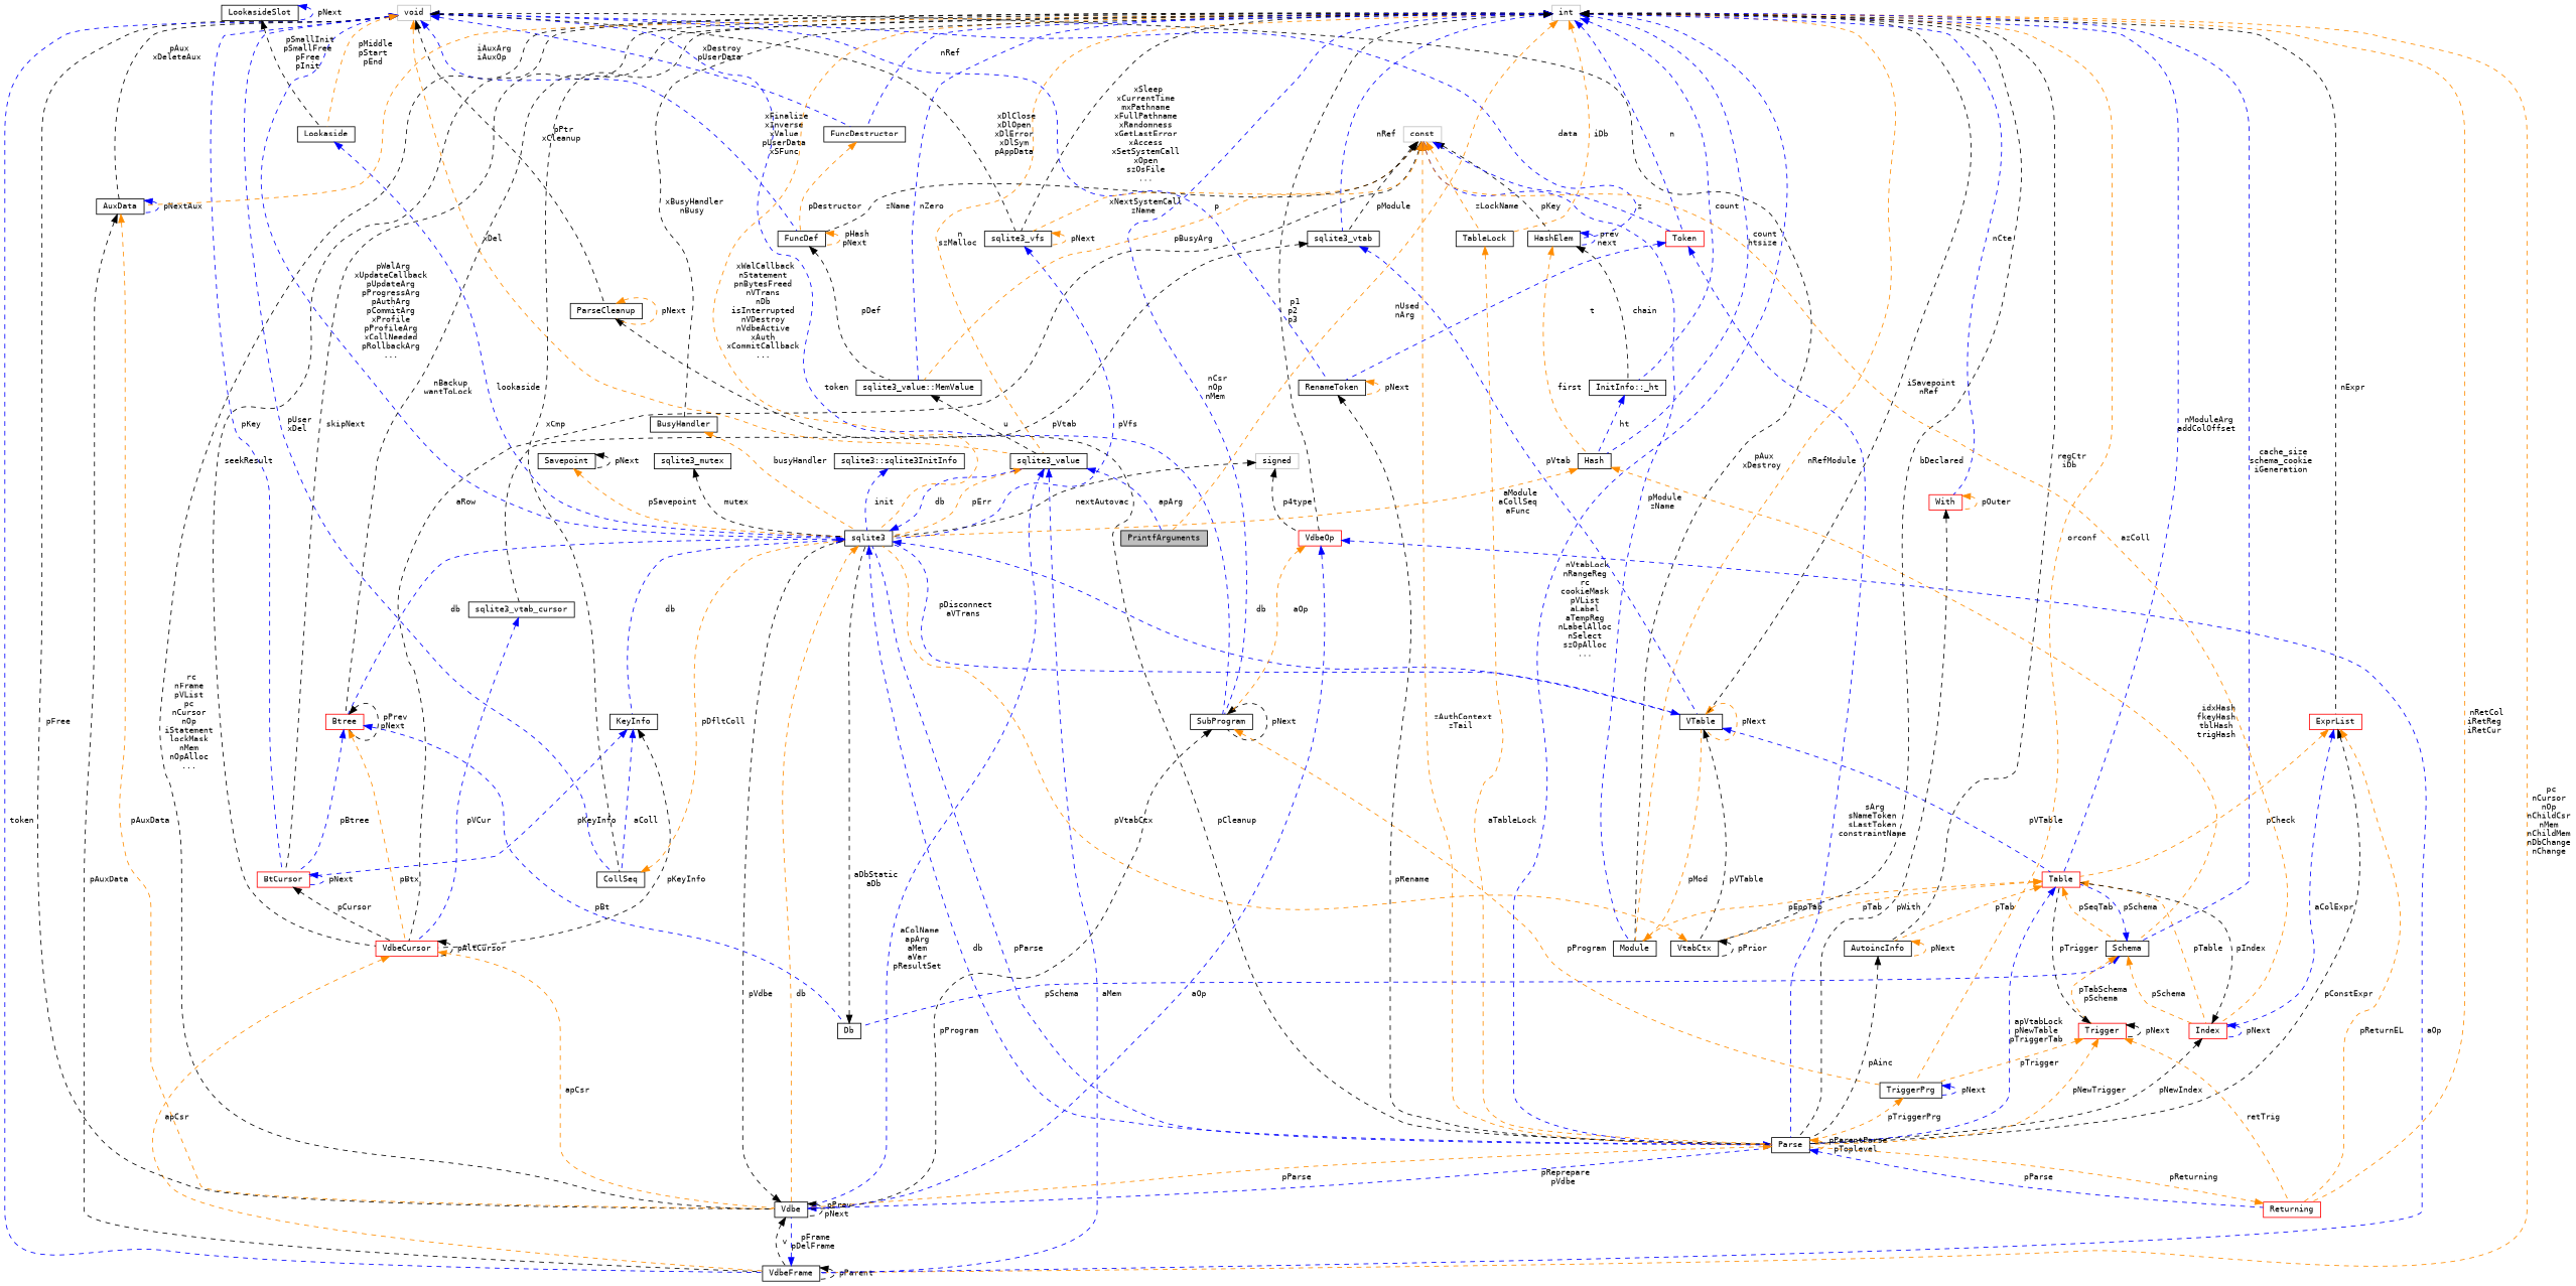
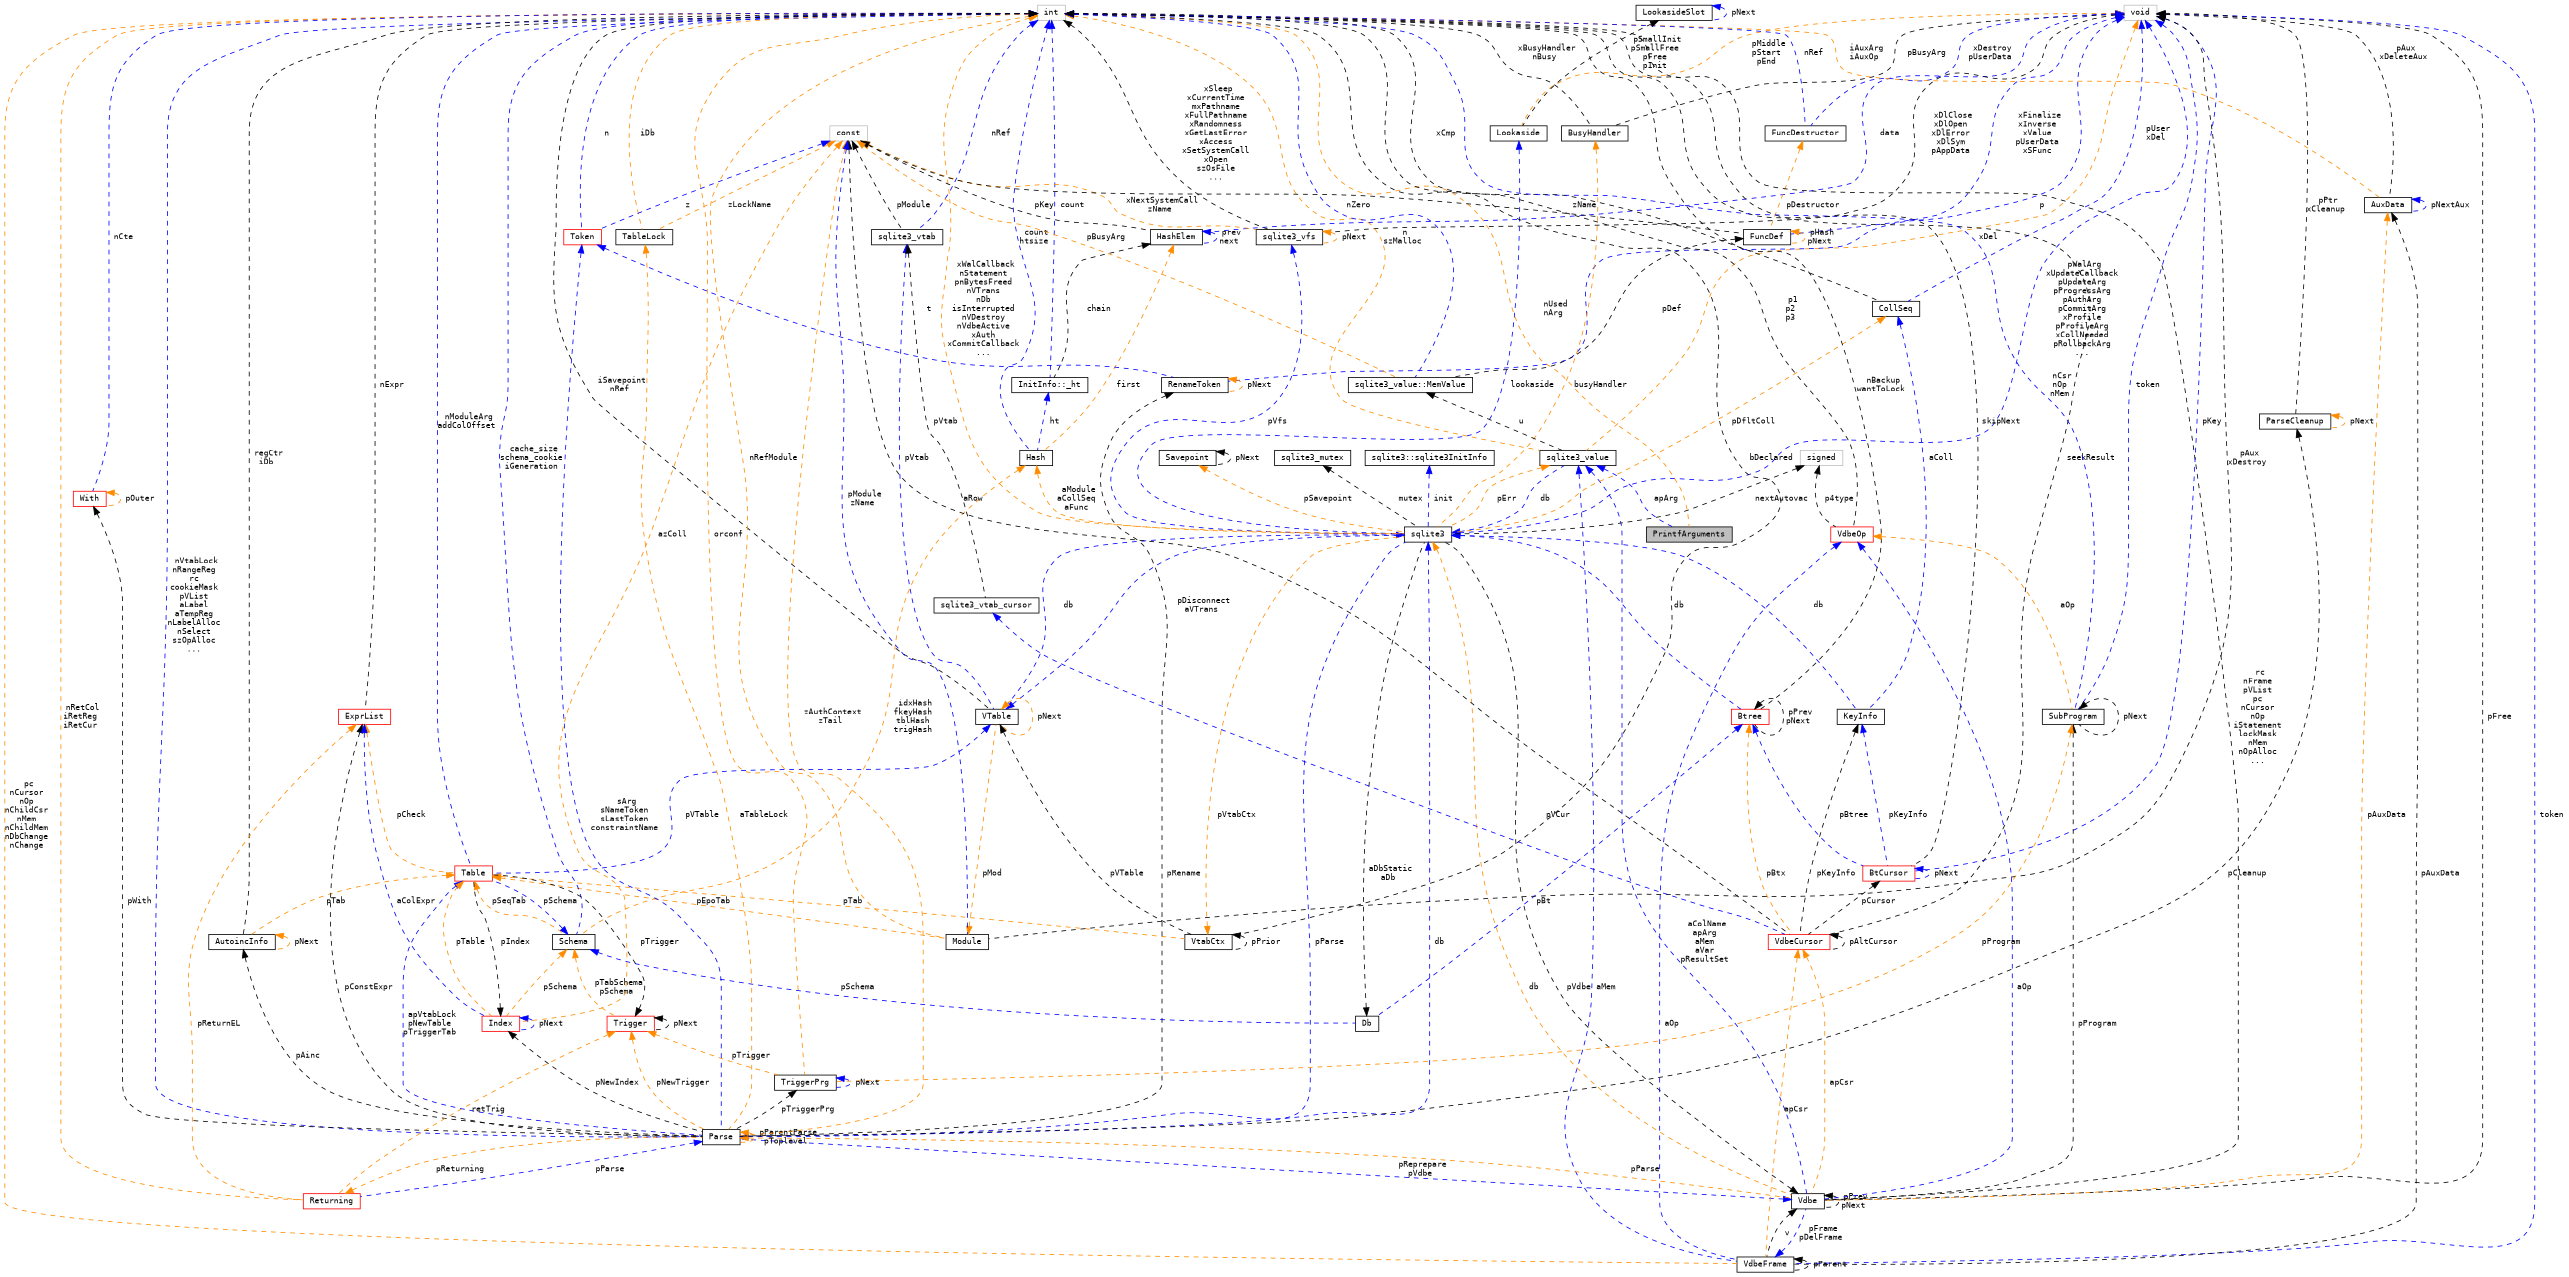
  digraph {
    fontname="DejaVu Sans Mono"
    node [color=black fillcolor=white fontname="DejaVu Sans Mono" fontsize=10 shape=record style=filled]
    edge [color=blue dir=back fontname="DejaVu Sans Mono" fontsize=10 labelfontname=Helvetica labelfontsize=10 style=dashed]
    n1 [fillcolor=grey75 fontcolor=black height=0.2 label=PrintfArguments width=0.4]
    n2 [height=0.2 label=sqlite3_value width=0.4]
    n3 [height=0.2 label=sqlite3 width=0.4]
    n4 [height=0.2 label=Vdbe width=0.4]
    n5 [height=0.2 label=VdbeFrame width=0.4]
    n6 [height=0.2 label=KeyInfo width=0.4]
    n7 [color=red height=0.2 label=Btree width=0.4]
    n8 [height=0.2 label=Parse width=0.4]
    n9 [height=0.2 label=VTable width=0.4]
    n10 [color=red height=0.2 label=BtCursor width=0.4]
    n11 [color=red height=0.2 label=VdbeCursor width=0.4]
    n12 [height=0.2 label=Db width=0.4]
    n13 [color=red height=0.2 label=Returning width=0.4]
    n14 [color=red height=0.2 label=Table width=0.4]
    n15 [height=0.2 label=VtabCtx width=0.4]
    n16 [color=grey75 height=0.2 label=void width=0.4]
    n17 [height=0.2 label=AuxData width=0.4]
    n18 [height=0.2 label=CollSeq width=0.4]
    n19 [height=0.2 label=SubProgram width=0.4]
    n20 [height=0.2 label=ParseCleanup width=0.4]
    n21 [height=0.2 label=HashElem width=0.4]
    n22 [height=0.2 label=Module width=0.4]
    n23 [height=0.2 label=RenameToken width=0.4]
    n24 [height=0.2 label=Lookaside width=0.4]
    n25 [height=0.2 label=sqlite3_vfs width=0.4]
    n26 [height=0.2 label=BusyHandler width=0.4]
    n27 [height=0.2 label=FuncDef width=0.4]
    n28 [height=0.2 label=FuncDestructor width=0.4]
    n29 [height=0.2 label=TriggerPrg width=0.4]
    n30 [height=0.2 label=Hash width=0.4]
    n31 [height=0.2 label="InitInfo::_ht" width=0.4]
    n32 [height=0.2 label="sqlite3_value::MemValue" width=0.4]
    n33 [color=grey75 height=0.2 label=int width=0.4]
    n34 [height=0.2 label=sqlite3_vtab width=0.4]
    n35 [color=red height=0.2 label=VdbeOp width=0.4]
    n36 [height=0.2 label=TableLock width=0.4]
    n37 [color=red height=0.2 label=Token width=0.4]
    n38 [color=red height=0.2 label=With width=0.4]
    n39 [height=0.2 label=Schema width=0.4]
    n40 [color=red height=0.2 label=ExprList width=0.4]
    n41 [height=0.2 label=AutoincInfo width=0.4]
    n42 [height=0.2 label=sqlite3_vtab_cursor width=0.4]
    n43 [color=red height=0.2 label=Index width=0.4]
    n44 [color=red height=0.2 label=Trigger width=0.4]
    n45 [color=grey75 height=0.2 label=const width=0.4]
    n46 [color=grey75 height=0.2 label=signed width=0.4]
    n47 [height=0.2 label=Savepoint width=0.4]
    n48 [height=0.2 label=LookasideSlot width=0.4]
    n49 [height=0.2 label=sqlite3_mutex width=0.4]
    n50 [height=0.2 label="sqlite3::sqlite3InitInfo" width=0.4]
    n2 -> n1 [label=" apArg"]
    n2 -> n3 [color=darkorange label=" pErr"]
    n2 -> n4 [label=" aColName\napArg\naMem\naVar\npResultSet"]
    n2 -> n5 [label=" aMem"]
    n3 -> n2 [label=" db"]
    n3 -> n4 [color=darkorange label=" db"]
    n3 -> n6 [label=" db"]
    n3 -> n7 [label=" db"]
    n3 -> n8 [label=" db"]
    n3 -> n9 [label=" db"]
    n4 -> n3 [color=black label=" pVdbe"]
    n4 -> n4 [color=black label=" pPrev\npNext"]
    n4 -> n5 [color=black label=" v"]
    n4 -> n8 [label=" pReprepare\npVdbe"]
    n5 -> n4 [label=" pFrame\npDelFrame"]
    n5 -> n5 [color=black label=" pParent"]
    n6 -> n10 [label=" pKeyInfo"]
    n6 -> n11 [color=black label=" pKeyInfo"]
    n7 -> n7 [color=black label=" pPrev\npNext"]
    n7 -> n10 [label=" pBtree"]
    n7 -> n11 [color=darkorange label=" pBtx"]
    n7 -> n12 [label=" pBt"]
    n8 -> n3 [label=" pParse"]
    n8 -> n4 [color=darkorange label=" pParse"]
    n8 -> n8 [color=darkorange label=" pParentParse\npToplevel"]
    n8 -> n13 [label=" pParse"]
    n9 -> n3 [label=" pDisconnect\naVTrans"]
    n9 -> n9 [color=darkorange label=" pNext"]
    n9 -> n14 [label=" pVTable"]
    n9 -> n15 [color=black label=" pVTable"]
    n10 -> n10 [label=" pNext"]
    n10 -> n11 [color=black label=" pCursor"]
    n11 -> n4 [color=darkorange label=" apCsr"]
    n11 -> n5 [color=darkorange label=" apCsr"]
    n11 -> n11 [color=black label=" pAltCursor"]
    n12 -> n3 [color=black label=" aDbStatic\naDb"]
    n13 -> n8 [color=darkorange label=" pReturning"]
    n14 -> n8 [label=" apVtabLock\npNewTable\npTriggerTab"]
    n14 -> n15 [color=darkorange label=" pTab"]
    n14 -> n22 [color=darkorange label=" pEpoTab"]
    n14 -> n39 [color=darkorange label=" pSeqTab"]
    n14 -> n41 [color=darkorange label=" pTab"]
    n14 -> n43 [color=darkorange label=" pTable"]
    n15 -> n3 [color=darkorange label=" pVtabCtx"]
    n15 -> n15 [color=black label=" pPrior"]
    n16 -> n2 [color=darkorange label=" xDel"]
    n16 -> n3 [label=" pWalArg\nxUpdateCallback\npUpdateArg\npProgressArg\npAuthArg\npCommitArg\nxProfile\npProfileArg\nxCollNeeded\npRollbackArg\n..."]
    n16 -> n4 [color=black label=" pFree"]
    n16 -> n5 [label=" token"]
    n16 -> n10 [label=" pKey"]
    n16 -> n17 [color=black label=" pAux\nxDeleteAux"]
    n16 -> n18 [label=" pUser\nxDel"]
    n16 -> n19 [label=" token"]
    n16 -> n20 [color=black label=" pPtr\nxCleanup"]
    n16 -> n21 [label=" data"]
    n16 -> n22 [color=black label=" pAux\nxDestroy"]
    n16 -> n23 [label=" p"]
    n16 -> n24 [color=darkorange label=" pMiddle\npStart\npEnd"]
    n16 -> n25 [color=black label=" xDlClose\nxDlOpen\nxDlError\nxDlSym\npAppData"]
+   n16 -> n26 [color=black label=" pBusyArg"]
    n16 -> n27 [label=" xFinalize\nxInverse\nxValue\npUserData\nxSFunc"]
    n16 -> n28 [label=" xDestroy\npUserData"]
    n17 -> n4 [color=darkorange label=" pAuxData"]
    n17 -> n5 [color=black label=" pAuxData"]
    n17 -> n17 [label=" pNextAux"]
    n18 -> n3 [color=darkorange label=" pDfltColl"]
-   n6 -> n18 [label=" aColl"]
+   n18 -> n6 [label=" aColl"]
    n19 -> n4 [color=black label=" pProgram"]
    n19 -> n19 [color=black label=" pNext"]
    n19 -> n29 [color=darkorange label=" pProgram"]
    n20 -> n8 [color=black label=" pCleanup"]
    n20 -> n20 [color=darkorange label=" pNext"]
    n21 -> n21 [label=" prev\nnext"]
    n21 -> n30 [color=darkorange label=" first"]
    n21 -> n31 [color=black label=" chain"]
    n22 -> n9 [color=darkorange label=" pMod"]
    n23 -> n8 [color=black label=" pRename"]
    n23 -> n23 [color=darkorange label=" pNext"]
    n24 -> n3 [label=" lookaside"]
    n25 -> n3 [label=" pVfs"]
    n25 -> n25 [color=darkorange label=" pNext"]
    n26 -> n3 [color=darkorange label=" busyHandler"]
    n27 -> n27 [color=darkorange label=" pHash\npNext"]
    n27 -> n32 [color=black label=" pDef"]
    n28 -> n27 [color=darkorange label=" pDestructor"]
-   n29 -> n8 [color=darkorange label=" pTriggerPrg"]
+   n29 -> n8 [color=black label=" pTriggerPrg"]
    n29 -> n29 [label=" pNext"]
    n30 -> n3 [color=darkorange label=" aModule\naCollSeq\naFunc"]
    n30 -> n39 [color=darkorange label=" idxHash\nfkeyHash\ntblHash\ntrigHash"]
    n31 -> n30 [label=" ht"]
    n32 -> n2 [color=black label=" u"]
    n33 -> n1 [color=darkorange label=" nUsed\nnArg"]
    n33 -> n2 [color=darkorange label=" n\nszMalloc"]
    n33 -> n3 [color=darkorange label=" xWalCallback\nnStatement\npnBytesFreed\nnVTrans\nnDb\nisInterrupted\nnVDestroy\nnVdbeActive\nxAuth\nxCommitCallback\n..."]
    n33 -> n4 [color=black label=" rc\nnFrame\npVList\npc\nnCursor\nnOp\niStatement\nlockMask\nnMem\nnOpAlloc\n..."]
    n33 -> n5 [color=darkorange label=" pc\nnCursor\nnOp\nnChildCsr\nnMem\nnChildMem\nnDbChange\nnChange"]
    n33 -> n7 [color=black label=" nBackup\nwantToLock"]
    n33 -> n8 [label=" nVtabLock\nnRangeReg\nrc\ncookieMask\npVList\naLabel\naTempReg\nnLabelAlloc\nnSelect\nszOpAlloc\n..."]
    n33 -> n9 [color=black label=" iSavepoint\nnRef"]
    n33 -> n10 [color=black label=" skipNext"]
    n33 -> n11 [color=black label=" seekResult"]
    n33 -> n13 [color=darkorange label=" nRetCol\niRetReg\niRetCur"]
    n33 -> n14 [label=" nModuleArg\naddColOffset"]
    n33 -> n15 [color=black label=" bDeclared"]
    n33 -> n17 [color=darkorange label=" iAuxArg\niAuxOp"]
    n33 -> n18 [color=black label=" xCmp"]
    n33 -> n19 [label=" nCsr\nnOp\nnMem"]
    n33 -> n22 [color=darkorange label=" nRefModule"]
    n33 -> n25 [color=black label=" xSleep\nxCurrentTime\nmxPathname\nxFullPathname\nxRandomness\nxGetLastError\nxAccess\nxSetSystemCall\nxOpen\nszOsFile\n..."]
    n33 -> n26 [color=black label=" xBusyHandler\nnBusy"]
    n33 -> n28 [label=" nRef"]
    n33 -> n29 [color=darkorange label=" orconf"]
    n33 -> n30 [label=" count\nhtsize"]
    n33 -> n31 [label=" count"]
    n33 -> n32 [label=" nZero"]
    n33 -> n34 [label=" nRef"]
    n33 -> n35 [color=black label=" p1\np2\np3"]
    n33 -> n36 [color=darkorange label=" iDb"]
    n33 -> n37 [label=" n"]
    n33 -> n38 [label=" nCte"]
    n33 -> n39 [label=" cache_size\nschema_cookie\niGeneration"]
    n33 -> n40 [color=black label=" nExpr"]
    n33 -> n41 [color=black label=" regCtr\niDb"]
    n34 -> n9 [label=" pVtab"]
    n34 -> n42 [color=black label=" pVtab"]
    n35 -> n4 [label=" aOp"]
    n35 -> n5 [label=" aOp"]
    n35 -> n19 [color=darkorange label=" aOp"]
    n36 -> n8 [color=darkorange label=" aTableLock"]
    n37 -> n8 [label=" sArg\nsNameToken\nsLastToken\nconstraintName"]
    n37 -> n23 [label=" t"]
    n38 -> n8 [color=black label=" pWith"]
    n38 -> n38 [color=darkorange label=" pOuter"]
    n39 -> n12 [label=" pSchema"]
    n39 -> n14 [label=" pSchema"]
    n39 -> n43 [color=darkorange label=" pSchema"]
    n39 -> n44 [color=darkorange label=" pTabSchema\npSchema"]
    n40 -> n8 [color=black label=" pConstExpr"]
    n40 -> n13 [color=darkorange label=" pReturnEL"]
    n40 -> n14 [color=darkorange label=" pCheck"]
    n40 -> n43 [label=" aColExpr"]
    n41 -> n8 [color=black label=" pAinc"]
    n41 -> n41 [color=darkorange label=" pNext"]
    n42 -> n11 [label=" pVCur"]
    n43 -> n8 [color=black label=" pNewIndex"]
    n43 -> n14 [color=black label=" pIndex"]
    n43 -> n43 [label=" pNext"]
    n44 -> n8 [color=darkorange label=" pNewTrigger"]
    n44 -> n13 [color=darkorange label=" retTrig"]
    n44 -> n14 [color=black label=" pTrigger"]
    n44 -> n29 [color=darkorange label=" pTrigger"]
    n44 -> n44 [color=black label=" pNext"]
    n45 -> n8 [color=darkorange label=" zAuthContext\nzTail"]
    n45 -> n11 [color=black label=" aRow"]
    n45 -> n21 [color=black label=" pKey"]
    n45 -> n22 [label=" pModule\nzName"]
    n45 -> n25 [color=darkorange label=" xNextSystemCall\nzName"]
    n45 -> n27 [color=black label=" zName"]
    n45 -> n32 [color=darkorange label=" pBusyArg"]
    n45 -> n34 [color=black label=" pModule"]
    n45 -> n36 [color=darkorange label=" zLockName"]
    n45 -> n37 [label=" z"]
    n45 -> n43 [color=darkorange label=" azColl"]
    n46 -> n3 [color=black label=" nextAutovac"]
    n46 -> n35 [color=black label=" p4type"]
    n47 -> n3 [color=darkorange label=" pSavepoint"]
    n47 -> n47 [color=black label=" pNext"]
    n48 -> n24 [color=black label=" pSmallInit\npSmallFree\npFree\npInit"]
    n48 -> n48 [label=" pNext"]
    n49 -> n3 [color=black label=" mutex"]
    n50 -> n3 [label=" init"]
  }
